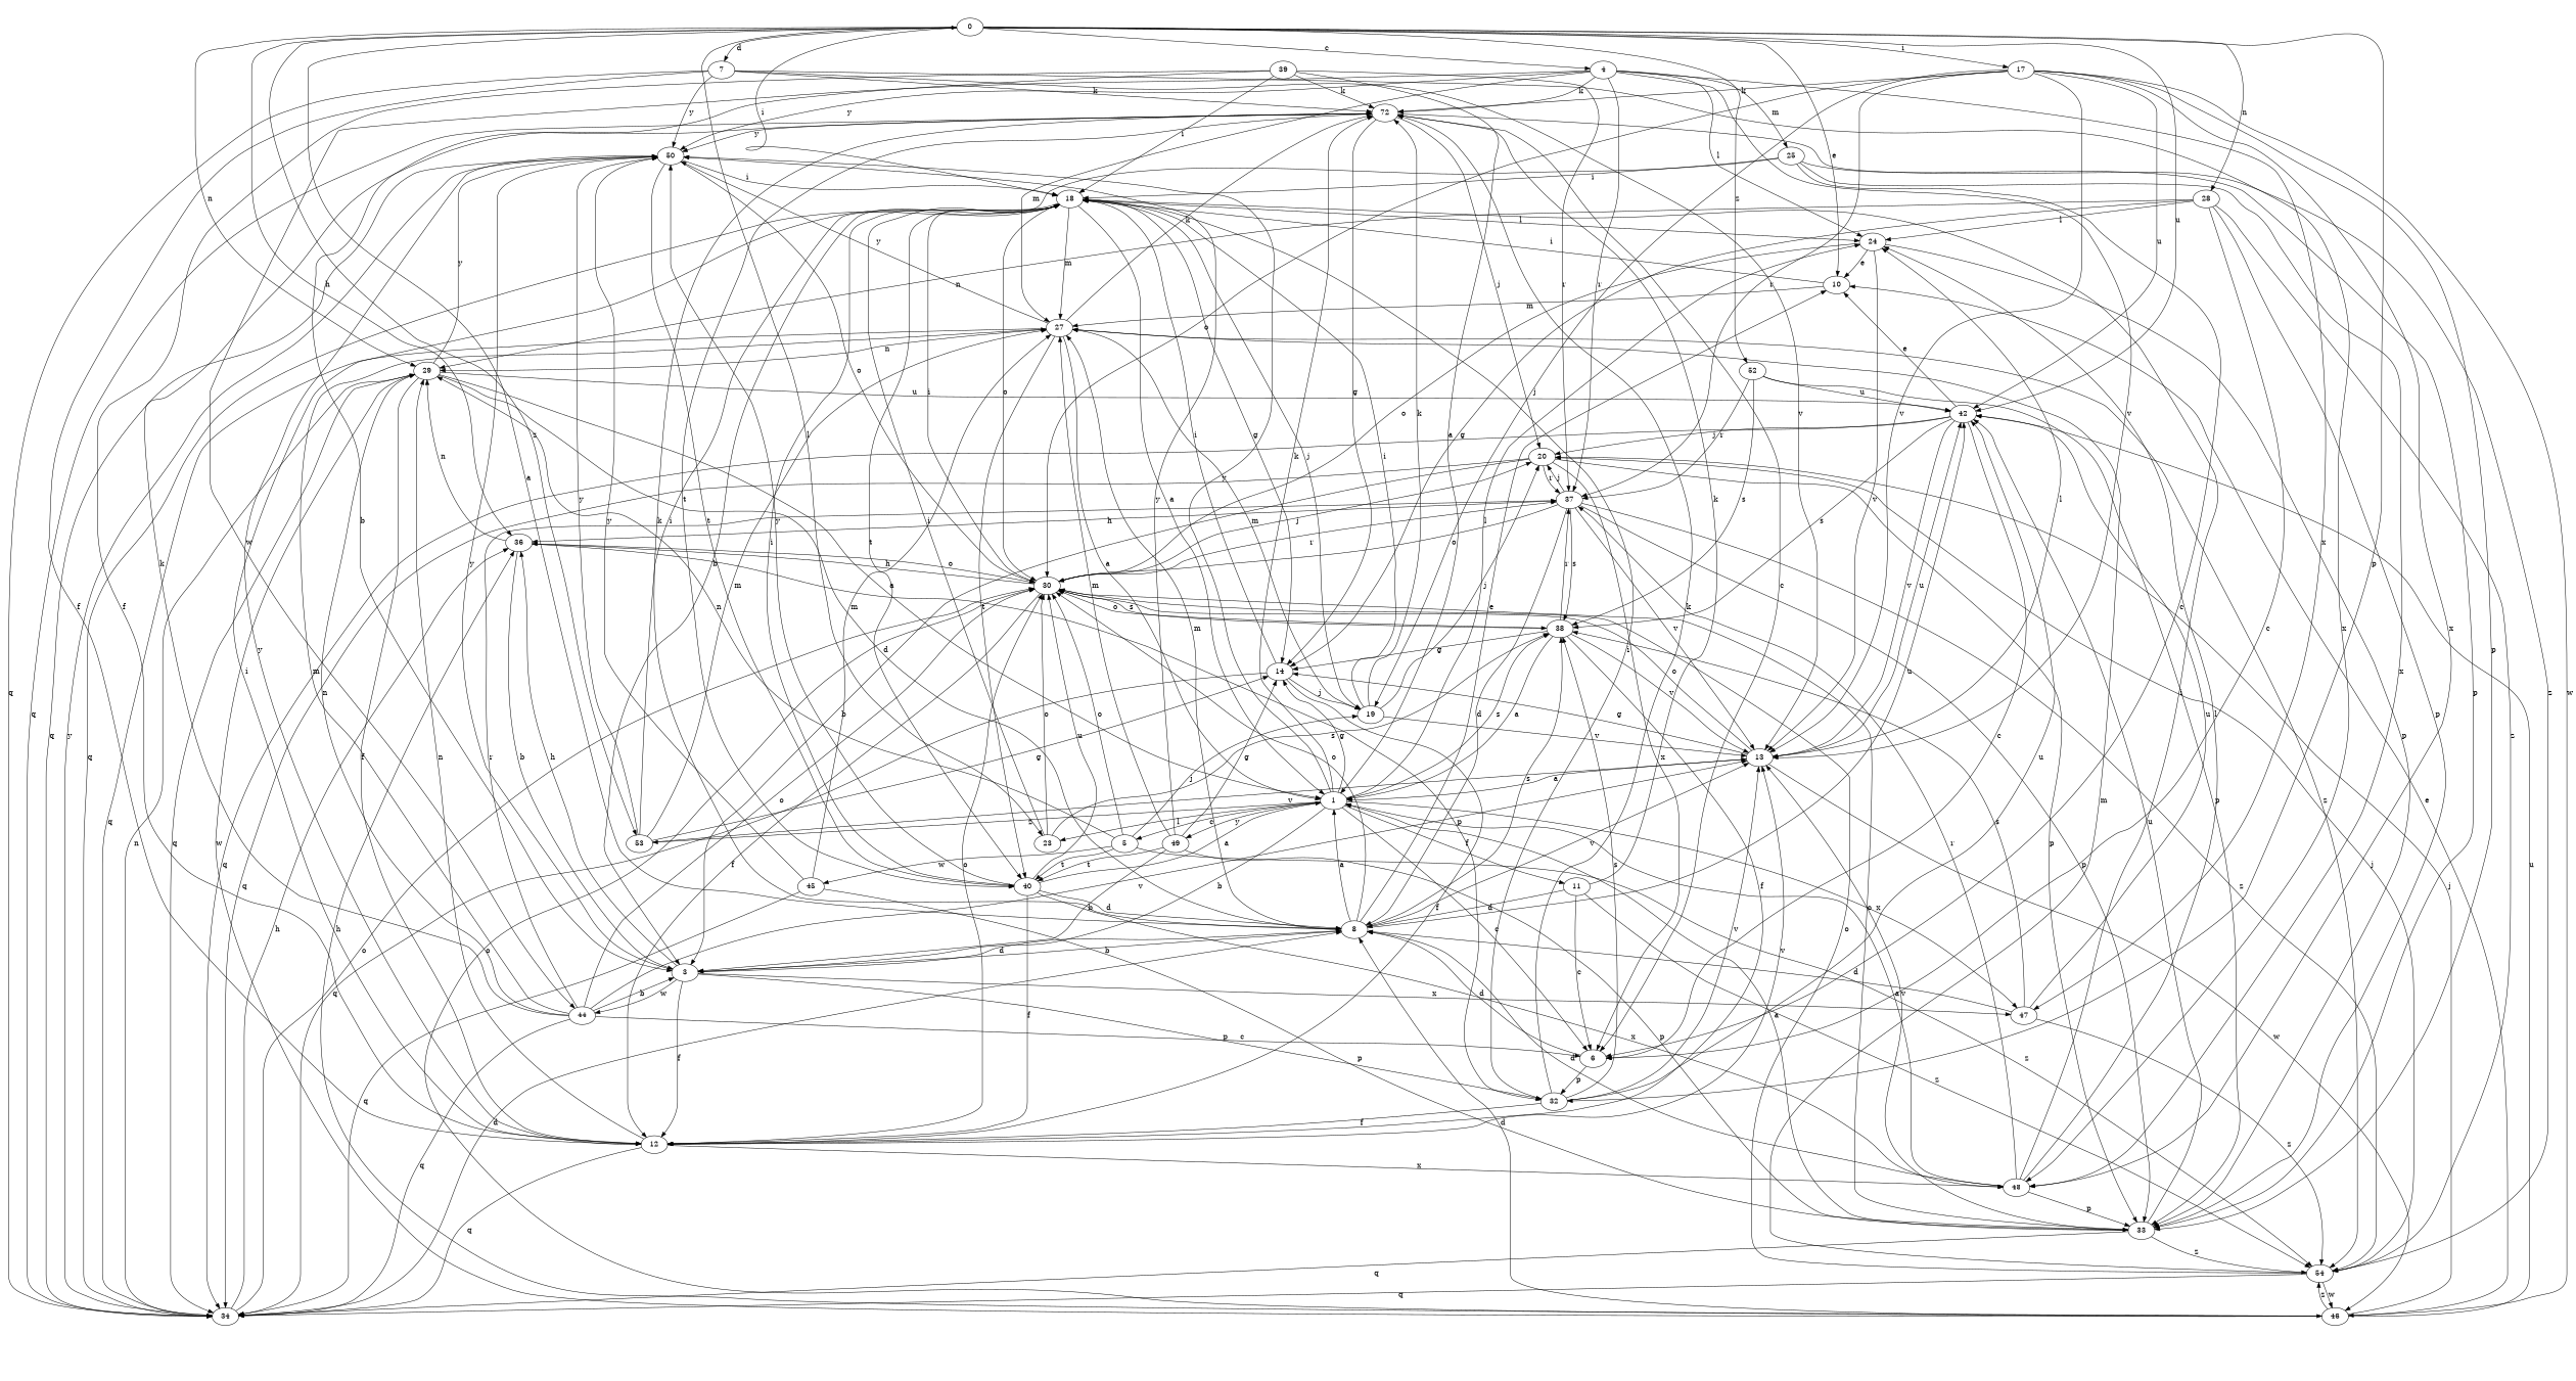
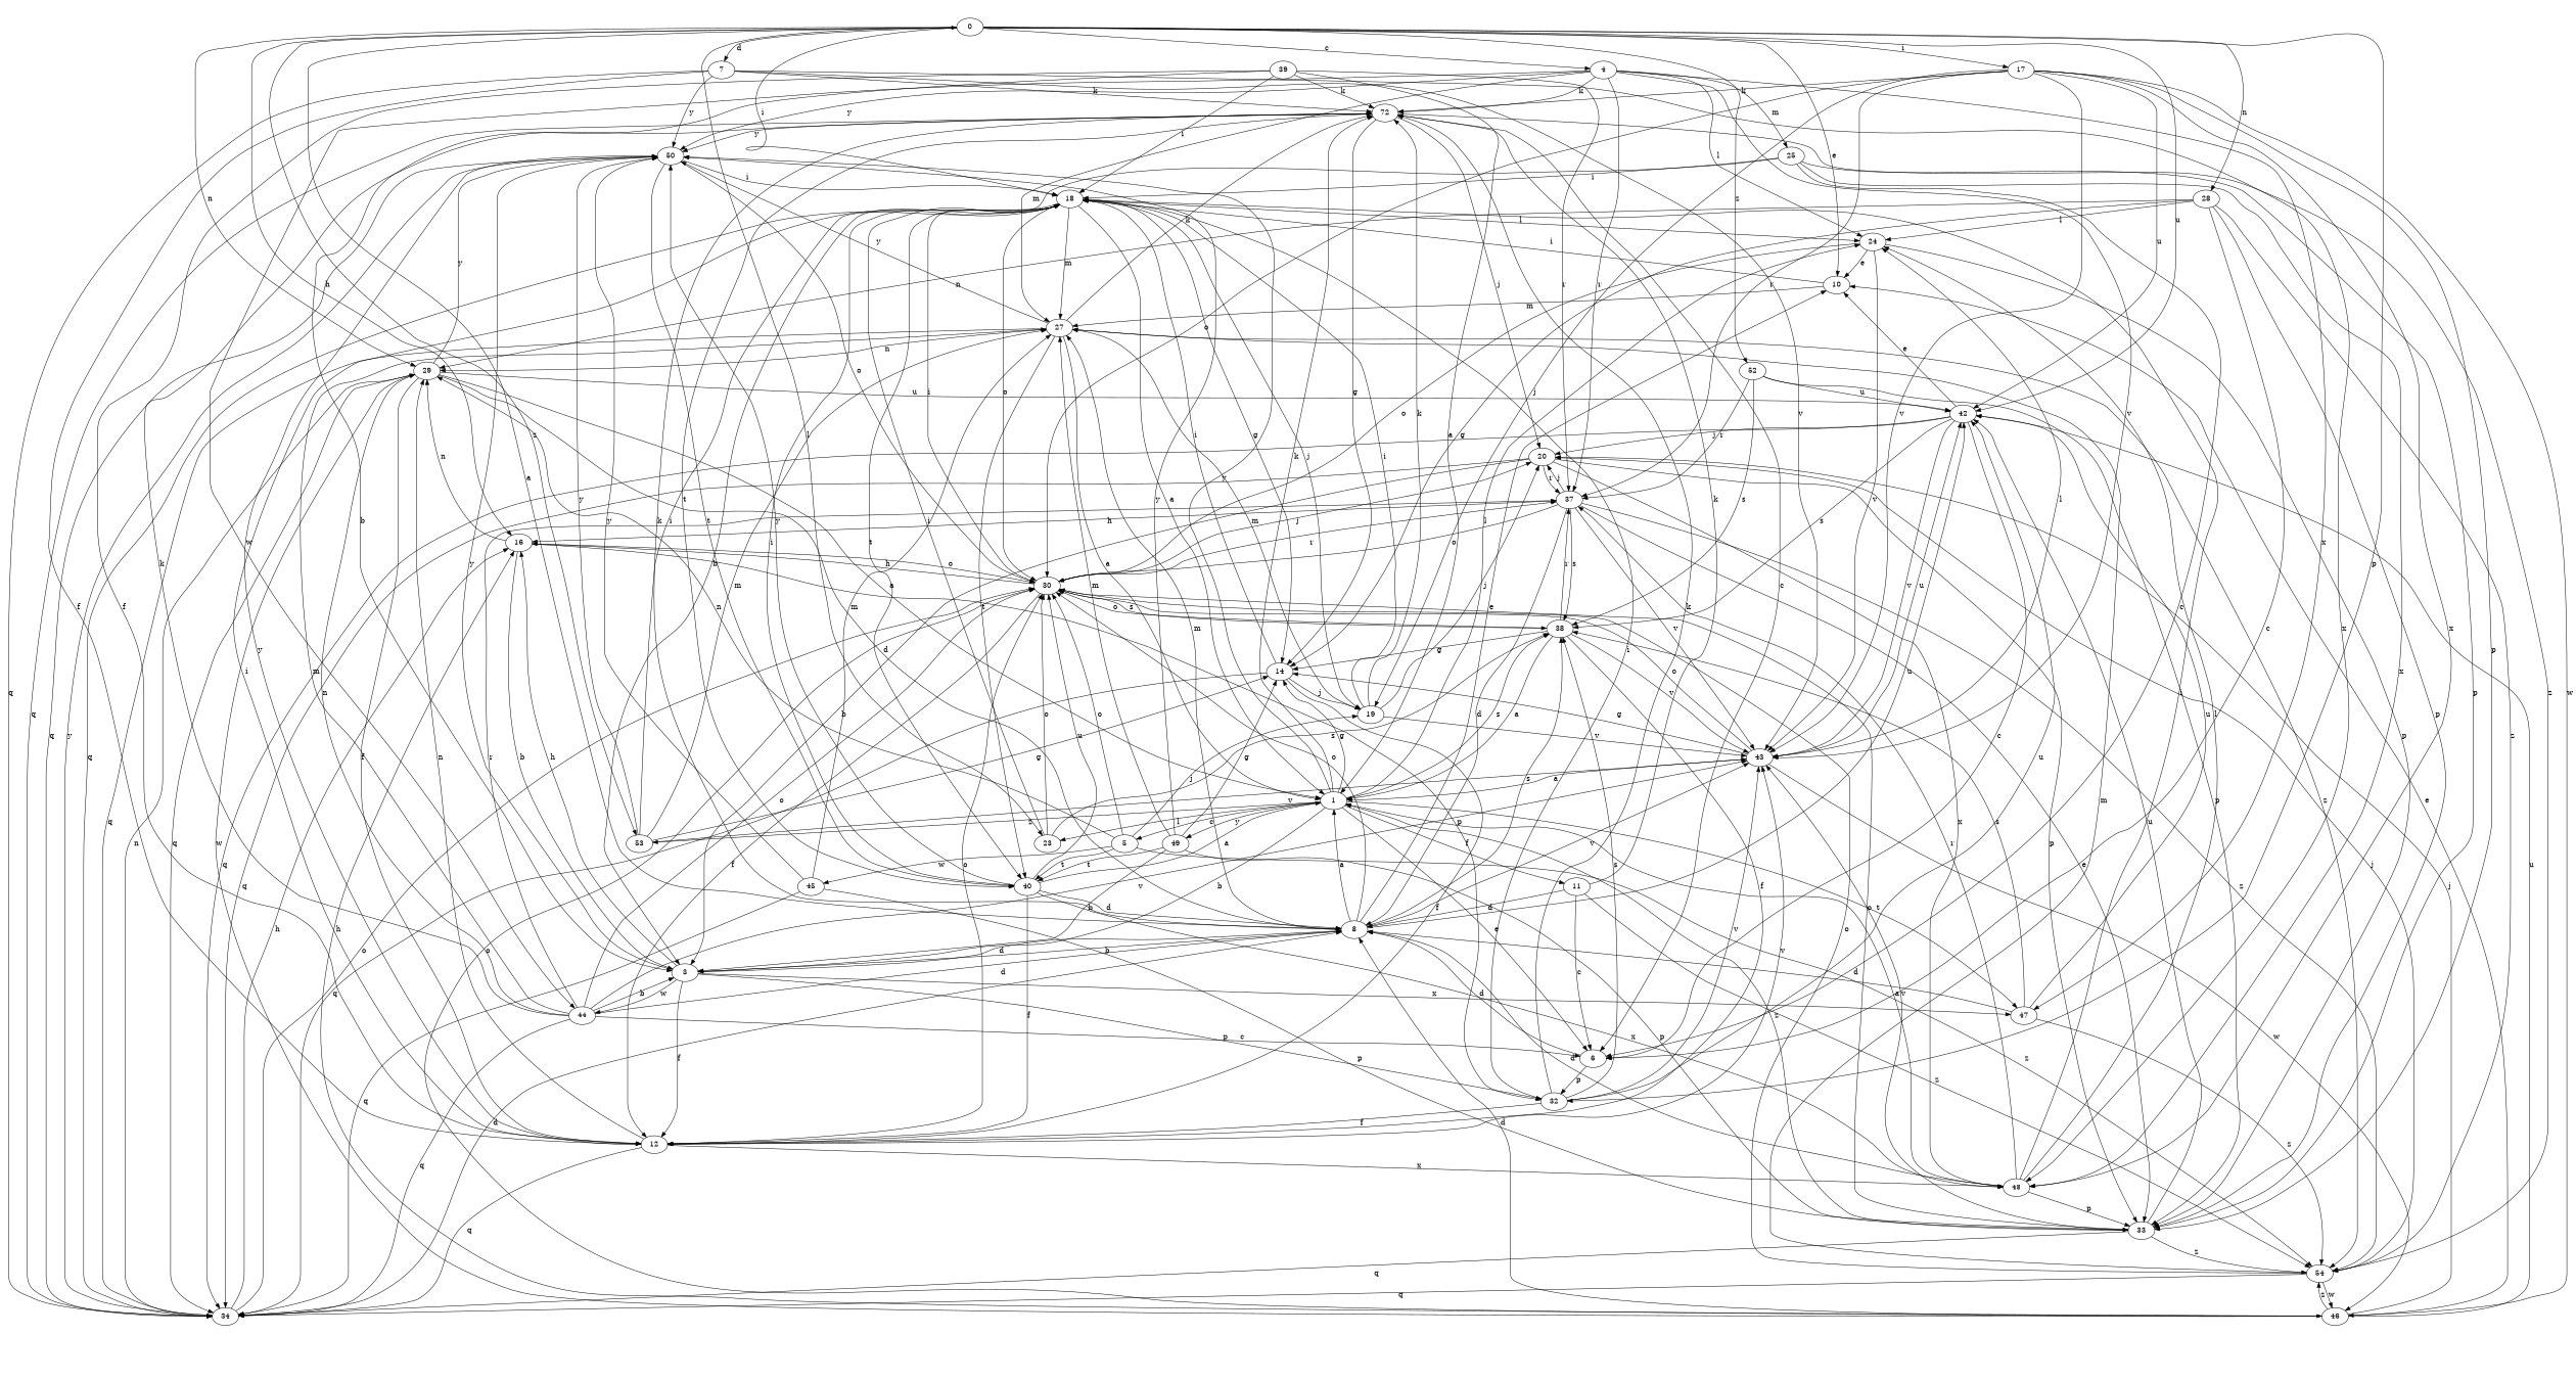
  strict digraph {
    0
    4
    7
    10
-   16 [label=36]
+   16
    17
    18
    23
    28
    29
    32
    42
    52
    53
    n15 [label=72]
    24
    47
    50
    44
    25
    27
    37
-   43 [label=13]
+   43
    12
    34
    48
    3
    30
    19
    33
    46
    1
    14
    40
    38
    6
    54
    8
    20
    5
    11
    49
    45
    39
    0 -> 4 [label=c]
    0 -> 7 [label=d]
    0 -> 10 [label=e]
    0 -> 16 [label=h]
    0 -> 17 [label=i]
    0 -> 18 [label=i]
    0 -> 23 [label=l]
    0 -> 28 [label=n]
    0 -> 29 [label=n]
    0 -> 32 [label=p]
    0 -> 42 [label=u]
    0 -> 52 [label=z]
    0 -> 53 [label=z]
    4 -> n15 [label=k]
    4 -> 24 [label=l]
    4 -> 47 [label=x]
    4 -> 50 [label=y]
    4 -> 44 [label=w]
    4 -> 25 [label=m]
    4 -> 27 [label=m]
    4 -> 37 [label=r]
    4 -> 43 [label=v]
    7 -> n15 [label=k]
    7 -> 50 [label=y]
    7 -> 43 [label=v]
    7 -> 12 [label=f]
    7 -> 34 [label=q]
    7 -> 48 [label=x]
    10 -> 18 [label=i]
    10 -> 27 [label=m]
    16 -> 29 [label=n]
    16 -> 32 [label=p]
    16 -> 3 [label=b]
    16 -> 30 [label=o]
    17 -> 42 [label=u]
    17 -> n15 [label=k]
    17 -> 37 [label=r]
    17 -> 43 [label=v]
    17 -> 48 [label=x]
    17 -> 30 [label=o]
    17 -> 19 [label=j]
    17 -> 33 [label=p]
    17 -> 46 [label=w]
    18 -> 24 [label=l]
    18 -> 27 [label=m]
    18 -> 34 [label=q]
    18 -> 30 [label=o]
    18 -> 19 [label=j]
    18 -> 1 [label=a]
    18 -> 14 [label=g]
    18 -> 40 [label=t]
    23 -> 18 [label=i]
    23 -> 30 [label=o]
    23 -> 38 [label=s]
    28 -> 29 [label=n]
    28 -> 24 [label=l]
    28 -> 33 [label=p]
    28 -> 14 [label=g]
    28 -> 6 [label=c]
    28 -> 54 [label=z]
    29 -> 42 [label=u]
    29 -> 50 [label=y]
    29 -> 12 [label=f]
    29 -> 34 [label=q]
    29 -> 46 [label=w]
    29 -> 1 [label=a]
    29 -> 8 [label=d]
    32 -> 18 [label=i]
    32 -> 42 [label=u]
    32 -> n15 [label=k]
    32 -> 43 [label=v]
    32 -> 12 [label=f]
    32 -> 38 [label=s]
    42 -> 10 [label=e]
    42 -> 43 [label=v]
    42 -> 34 [label=q]
    42 -> 38 [label=s]
    42 -> 6 [label=c]
    42 -> 20 [label=j]
    52 -> 42 [label=u]
    52 -> 37 [label=r]
    52 -> 33 [label=p]
    52 -> 38 [label=s]
    53 -> 18 [label=i]
    53 -> 50 [label=y]
    53 -> 27 [label=m]
    53 -> 43 [label=v]
    53 -> 14 [label=g]
    n15 -> 50 [label=y]
    n15 -> 34 [label=q]
    n15 -> 14 [label=g]
    n15 -> 40 [label=t]
    n15 -> 6 [label=c]
    n15 -> 54 [label=z]
    n15 -> 20 [label=j]
    24 -> 10 [label=e]
    24 -> 43 [label=v]
    24 -> 30 [label=o]
    24 -> 33 [label=p]
    47 -> 42 [label=u]
    47 -> 38 [label=s]
    47 -> 54 [label=z]
    47 -> 8 [label=d]
    50 -> 18 [label=i]
    50 -> 34 [label=q]
    50 -> 30 [label=o]
    50 -> 40 [label=t]
    44 -> 29 [label=n]
    44 -> n15 [label=k]
    44 -> 27 [label=m]
    44 -> 37 [label=r]
    44 -> 43 [label=v]
    44 -> 34 [label=q]
    44 -> 3 [label=b]
    44 -> 30 [label=o]
    44 -> 6 [label=c]
+   44 -> 8 [label=d]
    25 -> 18 [label=i]
    25 -> 48 [label=x]
    25 -> 3 [label=b]
    25 -> 33 [label=p]
    25 -> 6 [label=c]
    27 -> 29 [label=n]
    27 -> n15 [label=k]
    27 -> 50 [label=y]
    27 -> 34 [label=q]
    27 -> 1 [label=a]
    27 -> 40 [label=t]
    27 -> 54 [label=z]
    37 -> 16 [label=h]
    37 -> 43 [label=v]
    37 -> 30 [label=o]
-   37 -> 33 [label=p]
+   37 -> 33 [label=e]
    37 -> 38 [label=s]
    37 -> 54 [label=z]
    37 -> 8 [label=d]
    37 -> 20 [label=j]
    43 -> 42 [label=u]
    43 -> 24 [label=l]
    43 -> 30 [label=o]
    43 -> 46 [label=w]
    43 -> 1 [label=a]
    43 -> 14 [label=g]
    12 -> 18 [label=i]
    12 -> 29 [label=n]
    12 -> 50 [label=y]
    12 -> 43 [label=v]
    12 -> 34 [label=q]
    12 -> 48 [label=x]
    12 -> 30 [label=o]
    34 -> 16 [label=h]
    34 -> 29 [label=n]
    34 -> 50 [label=y]
    34 -> 30 [label=o]
    34 -> 8 [label=d]
    48 -> 18 [label=i]
    48 -> 24 [label=l]
    48 -> 37 [label=r]
    48 -> 33 [label=p]
    48 -> 1 [label=a]
    48 -> 8 [label=d]
    3 -> 16 [label=h]
    3 -> 32 [label=p]
    3 -> 47 [label=x]
    3 -> 50 [label=y]
    3 -> 44 [label=w]
    3 -> 12 [label=f]
    3 -> 8 [label=d]
    30 -> 16 [label=h]
    30 -> 18 [label=i]
    30 -> 37 [label=r]
    30 -> 12 [label=f]
    30 -> 38 [label=s]
    30 -> 20 [label=j]
    19 -> 18 [label=i]
    19 -> n15 [label=k]
    19 -> 27 [label=m]
    19 -> 43 [label=v]
    19 -> 20 [label=j]
    33 -> 42 [label=u]
    33 -> 43 [label=v]
    33 -> 34 [label=q]
    33 -> 30 [label=o]
-   33 -> 1 [label=a]
+   33 -> 1 [label=z]
    33 -> 54 [label=z]
    46 -> 10 [label=e]
    46 -> 16 [label=h]
    46 -> 42 [label=u]
    46 -> 30 [label=o]
    46 -> 54 [label=z]
    46 -> 8 [label=d]
    46 -> 20 [label=j]
    1 -> 23 [label=l]
    1 -> 53 [label=z]
    1 -> n15 [label=k]
    1 -> 24 [label=l]
-   1 -> 47 [label=x]
+   1 -> 47 [label=t]
    1 -> 50 [label=y]
    1 -> 3 [label=b]
    1 -> 14 [label=g]
    1 -> 38 [label=s]
-   1 -> 6 [label=c]
+   1 -> 6 [label=e]
    1 -> 5 [label=c]
    1 -> 11 [label=f]
    1 -> 49 [label=y]
    14 -> 18 [label=i]
    14 -> 12 [label=f]
    14 -> 34 [label=q]
    14 -> 19 [label=j]
    40 -> 18 [label=i]
    40 -> 50 [label=y]
    40 -> 12 [label=f]
    40 -> 48 [label=x]
    40 -> 30 [label=u]
    40 -> 1 [label=a]
    40 -> 8 [label=d]
    38 -> 37 [label=r]
    38 -> 43 [label=v]
    38 -> 12 [label=f]
    38 -> 30 [label=o]
    38 -> 1 [label=a]
    38 -> 14 [label=g]
    6 -> 32 [label=p]
    6 -> 8 [label=d]
    54 -> 27 [label=m]
    54 -> 34 [label=q]
    54 -> 30 [label=o]
    54 -> 46 [label=w]
    54 -> 20 [label=j]
    8 -> 0 [label=a]
    8 -> 10 [label=e]
    8 -> 42 [label=u]
    8 -> n15 [label=k]
    8 -> 27 [label=m]
    8 -> 43 [label=v]
    8 -> 3 [label=b]
    8 -> 30 [label=o]
    8 -> 1 [label=a]
    8 -> 38 [label=s]
    20 -> 37 [label=r]
    20 -> 34 [label=q]
-   20 -> 6 [label=x]
+   20 -> 48 [label=x]
    20 -> 3 [label=b]
    20 -> 33 [label=p]
    5 -> 29 [label=n]
    5 -> 30 [label=o]
    5 -> 19 [label=j]
    5 -> 40 [label=t]
    5 -> 54 [label=z]
    5 -> 45 [label=w]
    11 -> n15 [label=k]
    11 -> 6 [label=c]
    11 -> 54 [label=z]
    11 -> 8 [label=d]
    49 -> 50 [label=y]
    49 -> 27 [label=m]
    49 -> 3 [label=b]
    49 -> 33 [label=p]
    49 -> 14 [label=g]
    49 -> 40 [label=t]
    45 -> 50 [label=y]
    45 -> 27 [label=m]
    45 -> 34 [label=q]
    45 -> 33 [label=p]
    39 -> 18 [label=i]
    39 -> n15 [label=k]
    39 -> 37 [label=r]
    39 -> 12 [label=f]
    39 -> 3 [label=b]
    39 -> 1 [label=a]
  }
